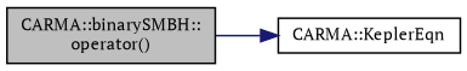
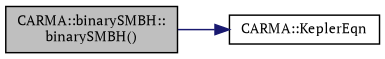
  digraph {
    rankdir=LR
    fontname="PT Serif"
    node [color=black fontname="PT Serif" fontsize=10 shape=record style=filled]
-   n1 [fillcolor=grey75 fontcolor=black height=0.2 label="CARMA::binarySMBH::\loperator()" width=0.4]
+   n1 [fillcolor=grey75 fontcolor=black height=0.2 label="CARMA::binarySMBH::\lbinarySMBH()" width=0.4]
    n2 [fillcolor=white height=0.2 label="CARMA::KeplerEqn" width=0.4]
    n1 -> n2 [color=midnightblue fontname="PT Serif" fontsize=10 labelfontname=Helvetica labelfontsize=10 style=solid]
  }
